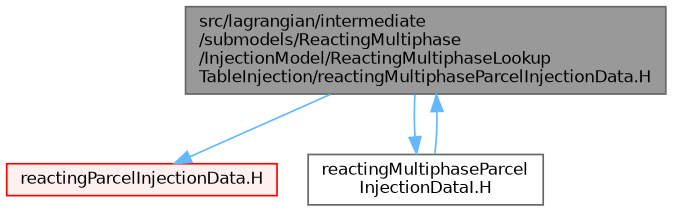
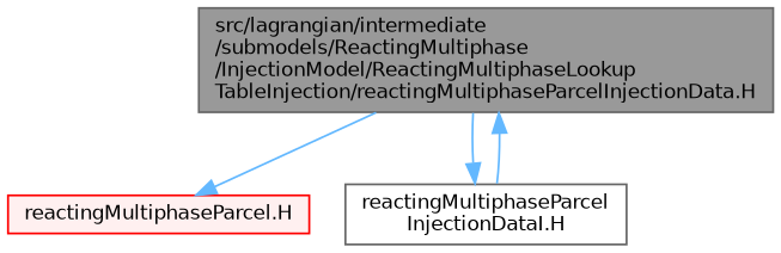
  digraph {
    node [fontname=Helvetica fontsize=10 shape=box style=filled]
    edge [color=steelblue1 fontname=Helvetica fontsize=10 labelfontname=Helvetica labelfontsize=10 style=solid]
    n1 [color=gray40 fillcolor=grey60 fontcolor=black height=0.2 label="src/lagrangian/intermediate\l/submodels/ReactingMultiphase\l/InjectionModel/ReactingMultiphaseLookup\lTableInjection/reactingMultiphaseParcelInjectionData.H" width=0.4]
-   n2 [color=red fillcolor="#FFF0F0" height=0.2 label="reactingParcelInjectionData.H" width=0.4]
+   n2 [color=red fillcolor="#FFF0F0" height=0.2 label="reactingMultiphaseParcel.H" width=0.4]
    n3 [color=grey40 fillcolor=white height=0.2 label="reactingMultiphaseParcel\lInjectionDataI.H" width=0.4]
    n1 -> n2
    n1 -> n3
    n3 -> n1
  }
